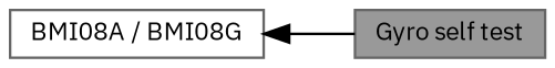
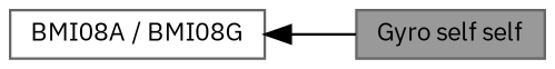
  digraph {
    rankdir=LR
    fontname="IBM Plex Sans"
    node [fontname="IBM Plex Sans" fontsize=10 shape=box style=filled]
    n1 [color=grey40 fillcolor=white height=0.2 label="BMI08A / BMI08G" width=0.4]
-   n2 [color=gray40 fillcolor=grey60 fontcolor=black height=0.2 label="Gyro self test" width=0.4]
+   n2 [color=gray40 fillcolor=grey60 fontcolor=black height=0.2 label="Gyro self self" width=0.4]
    n1 -> n2 [dir=back fontname="IBM Plex Sans" fontsize=10 labelfontname=Helvetica labelfontsize=10 shape=plaintext style=solid]
  }
